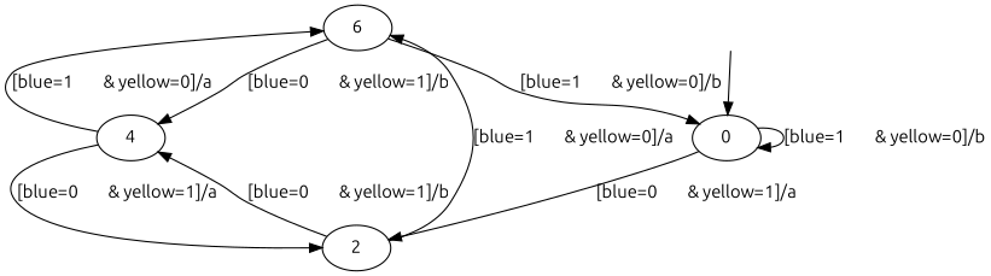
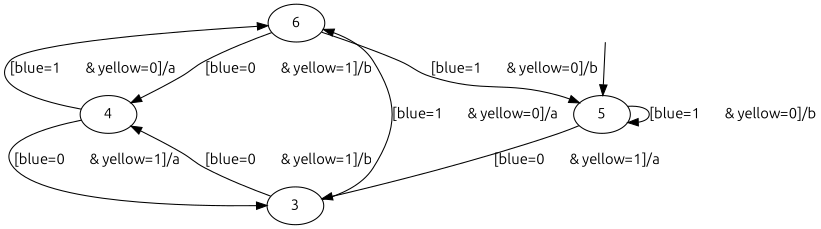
  digraph {
    fontname=Ubuntu
    node [fontname=Ubuntu]
    edge [fontname=Ubuntu]
    n1 [label=6]
    4
-   2
-   0
+   2 [label=3]
+   0 [label=5]
    __init [style=invis width=0]
    n1 -> 4 [label="[blue=0	& yellow=1]/b"]
    n1 -> 0 [label="[blue=1	& yellow=0]/b"]
    4 -> n1 [label="[blue=1	& yellow=0]/a"]
    4 -> 2 [label="[blue=0	& yellow=1]/a"]
    2 -> n1 [label="[blue=1	& yellow=0]/a"]
    2 -> 4 [label="[blue=0	& yellow=1]/b"]
    0 -> 2 [label="[blue=0	& yellow=1]/a"]
    0 -> 0 [label="[blue=1	& yellow=0]/b"]
    __init -> 0
  }
